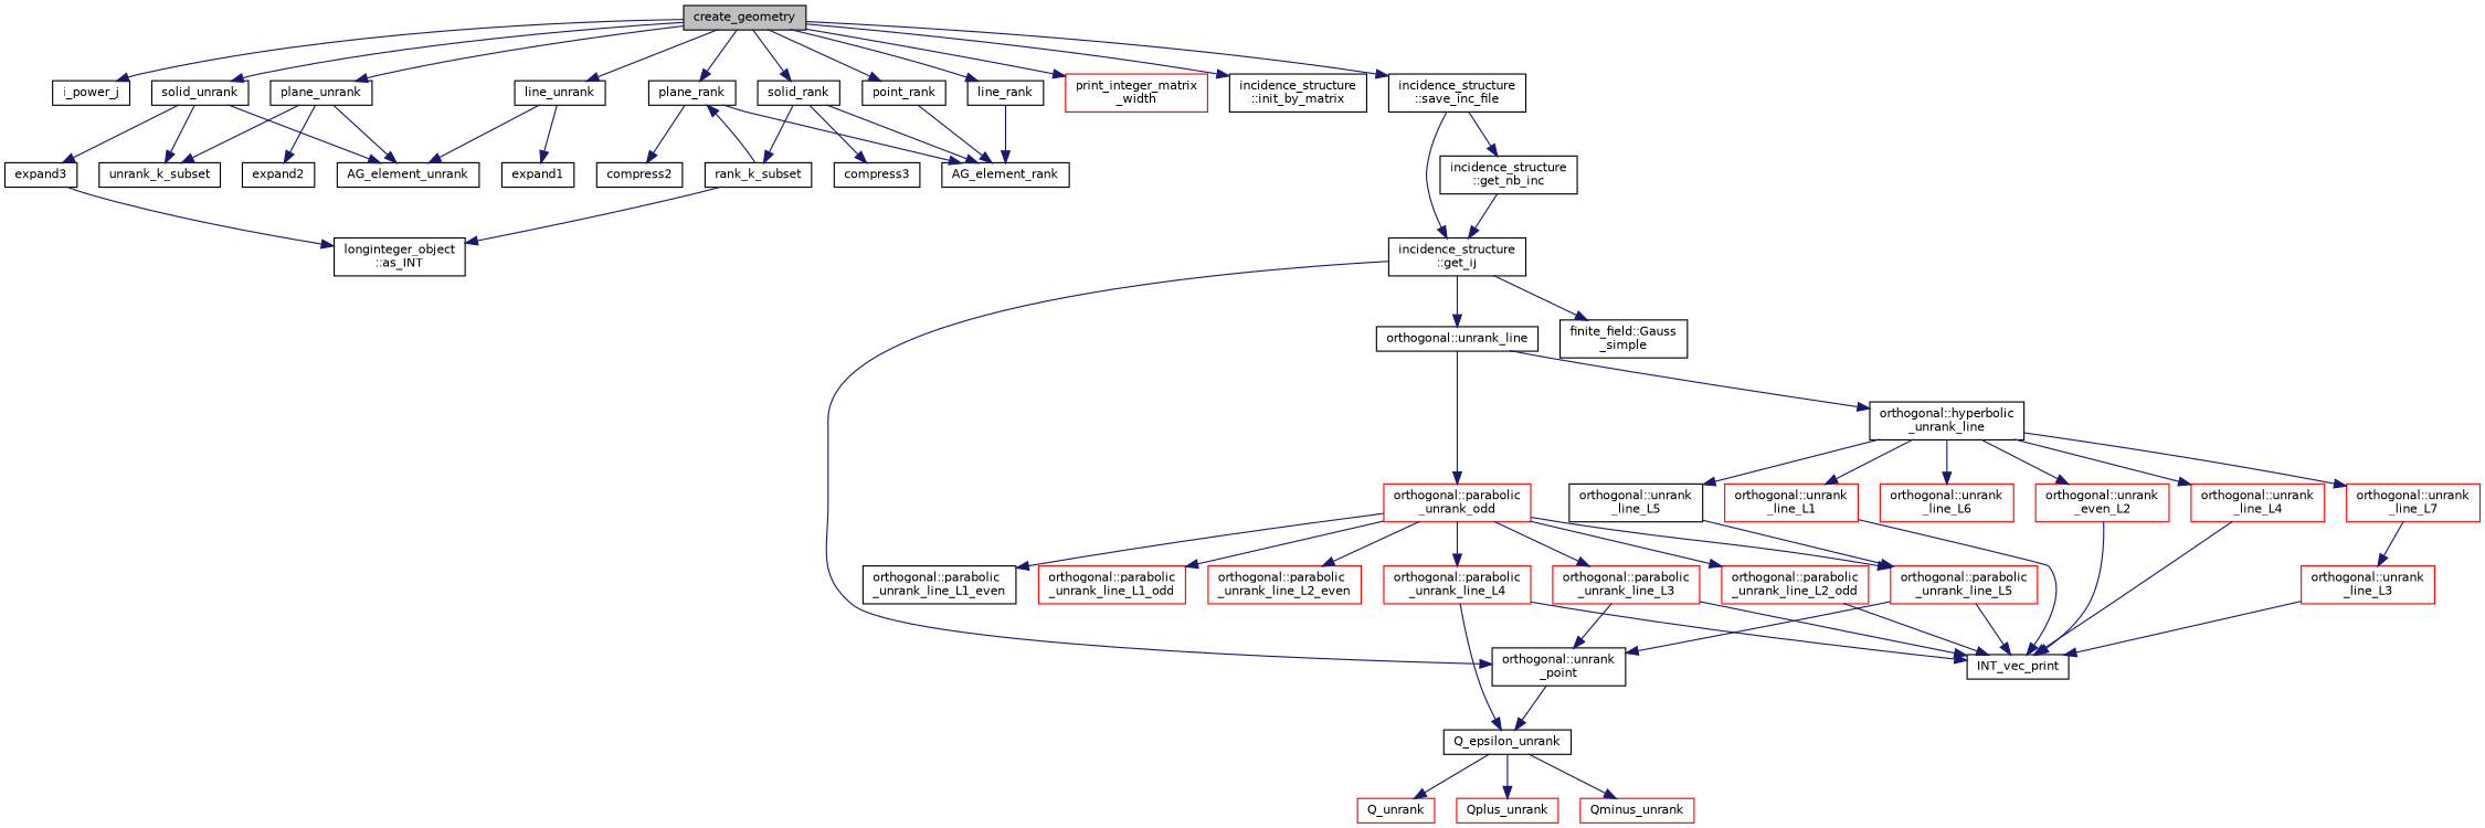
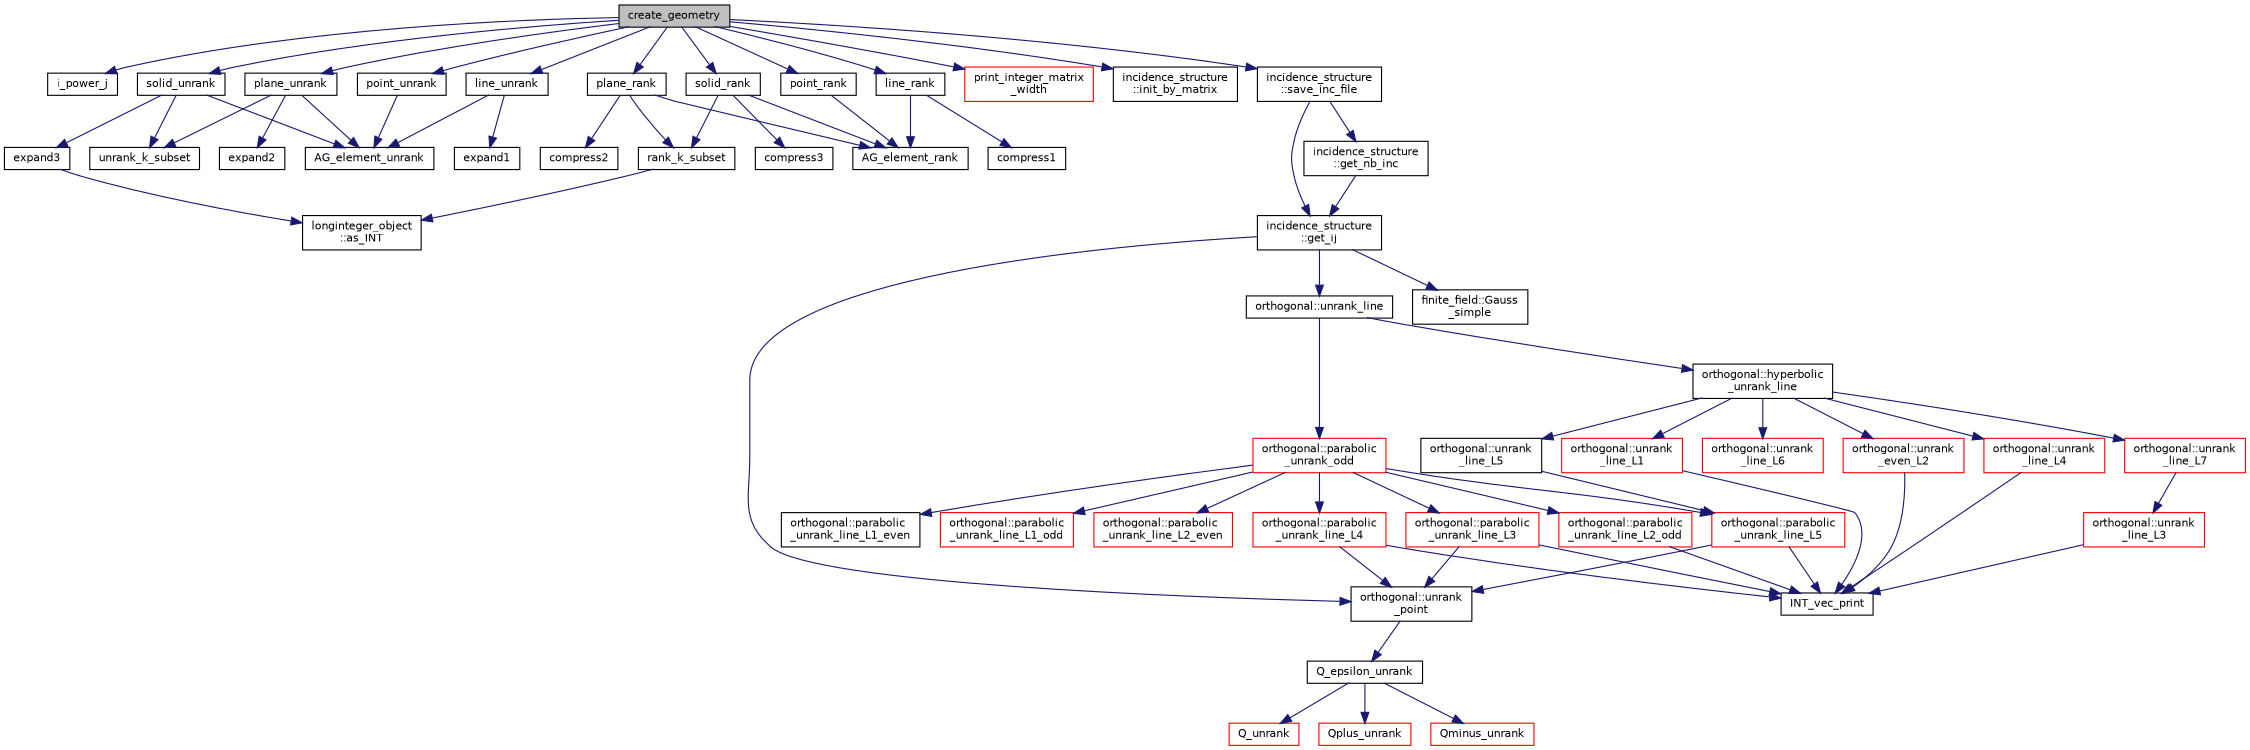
  digraph {
    rankdir=TB
    node [color=black fillcolor=white fontname=Helvetica fontsize=10 shape=record style=filled]
    edge [color=midnightblue fontname=Helvetica fontsize=10 labelfontname=Helvetica labelfontsize=10 style=solid]
    n1 [fillcolor=grey75 fontcolor=black height=0.2 label=create_geometry width=0.4]
    n2 [height=0.2 label=i_power_j width=0.4]
    n3 [height=0.2 label=line_unrank width=0.4]
    n4 [height=0.2 label=line_rank width=0.4]
    n5 [height=0.2 label=plane_unrank width=0.4]
    n6 [height=0.2 label=plane_rank width=0.4]
    n7 [height=0.2 label=solid_unrank width=0.4]
    n8 [height=0.2 label=solid_rank width=0.4]
    n9 [height=0.2 label=point_rank width=0.4]
    n10 [color=red height=0.2 label="print_integer_matrix\l_width" width=0.4]
    n11 [height=0.2 label="incidence_structure\l::init_by_matrix" width=0.4]
    n12 [height=0.2 label="incidence_structure\l::save_inc_file" width=0.4]
+   n13 [height=0.2 label=point_unrank width=0.4]
    n14 [height=0.2 label=AG_element_unrank width=0.4]
    n15 [height=0.2 label=expand1 width=0.4]
    n16 [height=0.2 label=INT_vec_print width=0.4]
+   n17 [height=0.2 label=compress1 width=0.4]
    n18 [height=0.2 label=AG_element_rank width=0.4]
    n19 [height=0.2 label=unrank_k_subset width=0.4]
    n20 [height=0.2 label=expand2 width=0.4]
    n21 [height=0.2 label=rank_k_subset width=0.4]
    n22 [height=0.2 label=compress2 width=0.4]
    n23 [height=0.2 label=expand3 width=0.4]
    n24 [height=0.2 label=compress3 width=0.4]
    n25 [height=0.2 label="incidence_structure\l::get_nb_inc" width=0.4]
    n26 [height=0.2 label="incidence_structure\l::get_ij" width=0.4]
    n27 [height=0.2 label="longinteger_object\l::as_INT" width=0.4]
    n28 [height=0.2 label="orthogonal::unrank\l_point" width=0.4]
    n29 [height=0.2 label="orthogonal::unrank_line" width=0.4]
    n30 [height=0.2 label="finite_field::Gauss\l_simple" width=0.4]
    n31 [height=0.2 label=Q_epsilon_unrank width=0.4]
    n32 [height=0.2 label="orthogonal::hyperbolic\l_unrank_line" width=0.4]
    n33 [color=red height=0.2 label="orthogonal::parabolic\l_unrank_odd" width=0.4]
    n34 [color=red height=0.2 label=Q_unrank width=0.4]
    n35 [color=red height=0.2 label=Qplus_unrank width=0.4]
    n36 [color=red height=0.2 label=Qminus_unrank width=0.4]
    n37 [color=red height=0.2 label="orthogonal::unrank\l_line_L1" width=0.4]
    n38 [color=red height=0.2 label="orthogonal::unrank\l_even_L2" width=0.4]
    n39 [color=red height=0.2 label="orthogonal::unrank\l_line_L4" width=0.4]
    n40 [height=0.2 label="orthogonal::unrank\l_line_L5" width=0.4]
    n41 [color=red height=0.2 label="orthogonal::unrank\l_line_L6" width=0.4]
    n42 [color=red height=0.2 label="orthogonal::unrank\l_line_L7" width=0.4]
    n43 [height=0.2 label="orthogonal::parabolic\l_unrank_line_L1_even" width=0.4]
    n44 [color=red height=0.2 label="orthogonal::parabolic\l_unrank_line_L1_odd" width=0.4]
    n45 [color=red height=0.2 label="orthogonal::parabolic\l_unrank_line_L2_even" width=0.4]
    n46 [color=red height=0.2 label="orthogonal::parabolic\l_unrank_line_L2_odd" width=0.4]
    n47 [color=red height=0.2 label="orthogonal::parabolic\l_unrank_line_L3" width=0.4]
    n48 [color=red height=0.2 label="orthogonal::parabolic\l_unrank_line_L4" width=0.4]
    n49 [color=red height=0.2 label="orthogonal::parabolic\l_unrank_line_L5" width=0.4]
    n50 [color=red height=0.2 label="orthogonal::unrank\l_line_L3" width=0.4]
    n1 -> n2
    n1 -> n3
    n1 -> n4
    n1 -> n5
    n1 -> n6
    n1 -> n7
    n1 -> n8
    n1 -> n9
    n1 -> n10
    n1 -> n11
    n1 -> n12
+   n1 -> n13
    n3 -> n14
    n3 -> n15
+   n4 -> n17
    n4 -> n18
    n5 -> n14
    n5 -> n19
    n5 -> n20
    n6 -> n18
-   n21 -> n6
+   n6 -> n21
    n6 -> n22
    n7 -> n14
    n7 -> n19
    n7 -> n23
    n8 -> n18
    n8 -> n21
    n8 -> n24
    n9 -> n18
    n12 -> n25
    n12 -> n26
+   n13 -> n14
    n21 -> n27
    n23 -> n27
    n25 -> n26
    n26 -> n28
    n26 -> n29
    n26 -> n30
    n28 -> n31
    n29 -> n32
    n29 -> n33
    n31 -> n34
    n31 -> n35
    n31 -> n36
    n32 -> n37
    n32 -> n38
    n32 -> n39
    n32 -> n40
    n32 -> n41
    n32 -> n42
    n33 -> n43
    n33 -> n44
    n33 -> n45
    n33 -> n46
    n33 -> n47
    n33 -> n48
    n33 -> n49
    n37 -> n16
    n38 -> n16
    n39 -> n16
    n40 -> n49
    n42 -> n50
    n46 -> n16
    n47 -> n16
    n47 -> n28
    n48 -> n16
-   n48 -> n31
+   n48 -> n28
    n49 -> n16
    n49 -> n28
    n50 -> n16
  }
